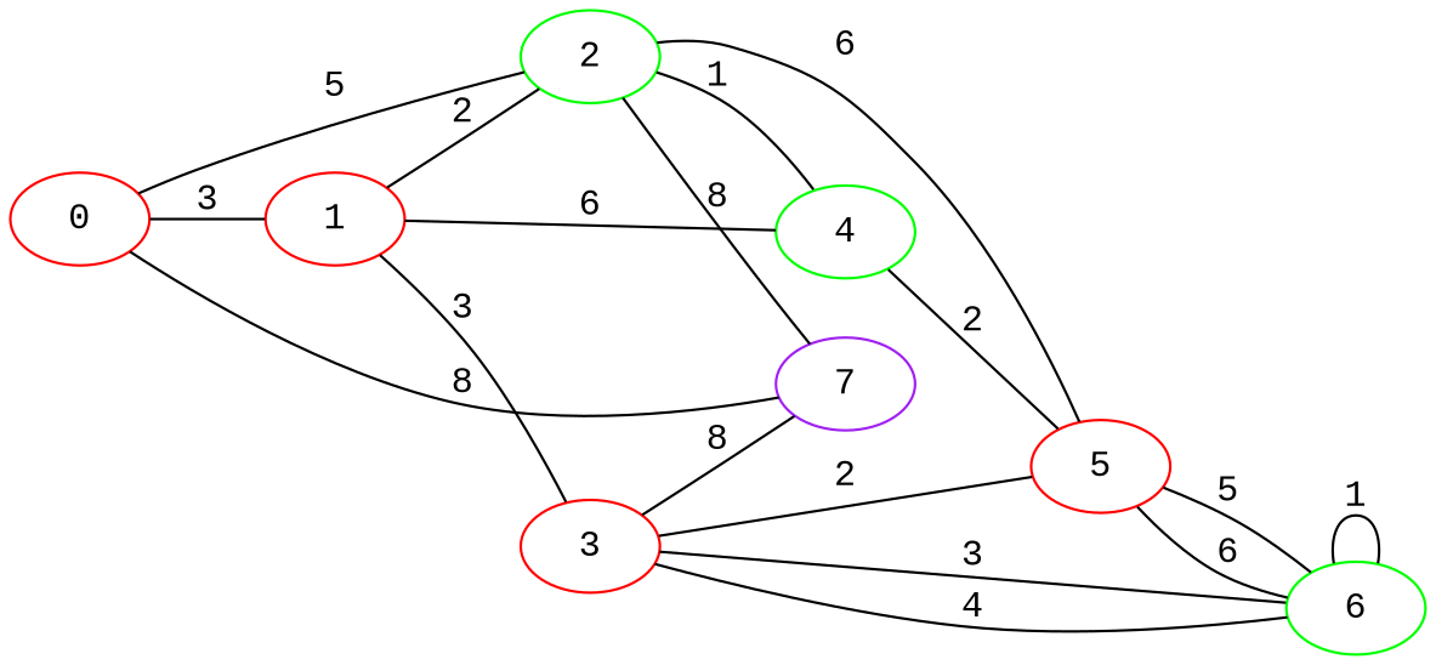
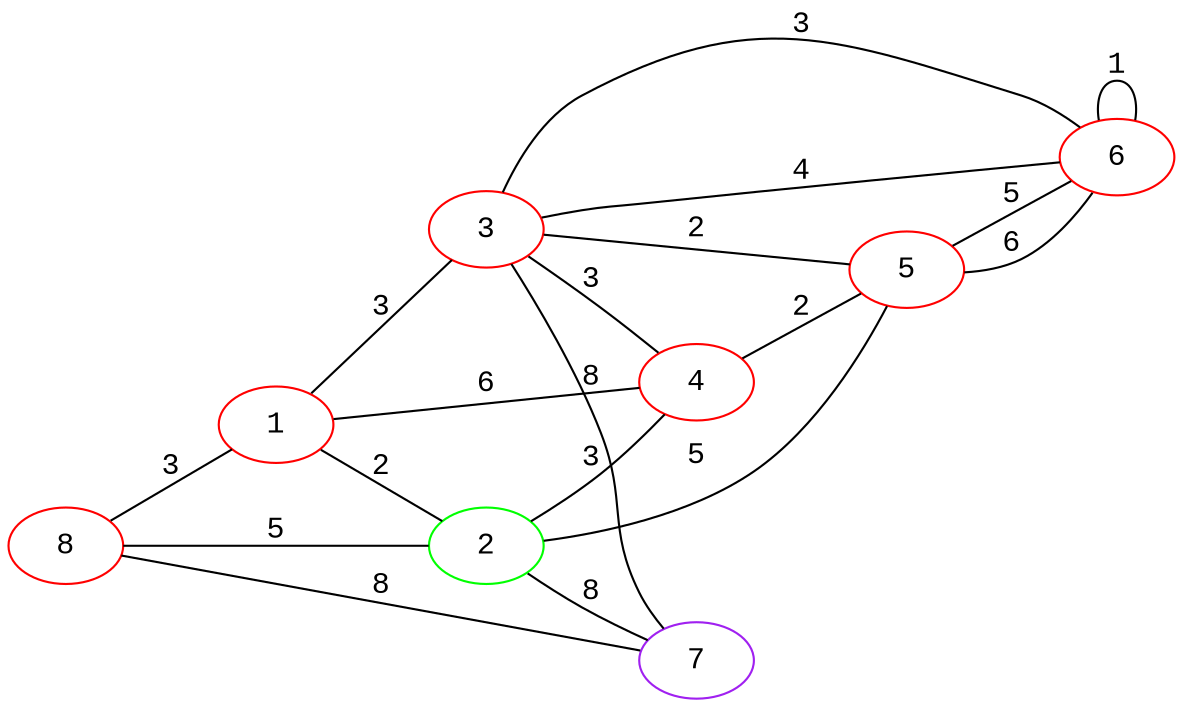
  graph {
    fontname="Liberation Mono"
    rankdir=LR
    node [color=red fontname="Liberation Mono" weight=1]
    edge [fontname="Liberation Mono"]
-   0
+   0 [label=8]
    1
    2 [color=green weight=2]
    7 [color=purple weight=4]
    3
-   4 [color=green]
+   4
    5
-   6 [color=green weight=2]
+   6 [weight=2]
    0 -- 1 [label=3]
    0 -- 2 [label=5]
    0 -- 7 [label=8]
    1 -- 2 [label=2]
    1 -- 3 [label=3]
    1 -- 4 [label=6]
    2 -- 7 [label=8]
-   2 -- 4 [label=1]
-   2 -- 5 [label=6]
+   2 -- 4 [label=3]
+   2 -- 5 [label=5]
    3 -- 7 [label=8]
+   3 -- 4 [label=3]
    3 -- 5 [label=2]
    3 -- 6 [label=3]
    3 -- 6 [label=4]
    4 -- 5 [label=2]
    5 -- 6 [label=5]
    5 -- 6 [label=6]
    6 -- 6 [label=1]
  }
